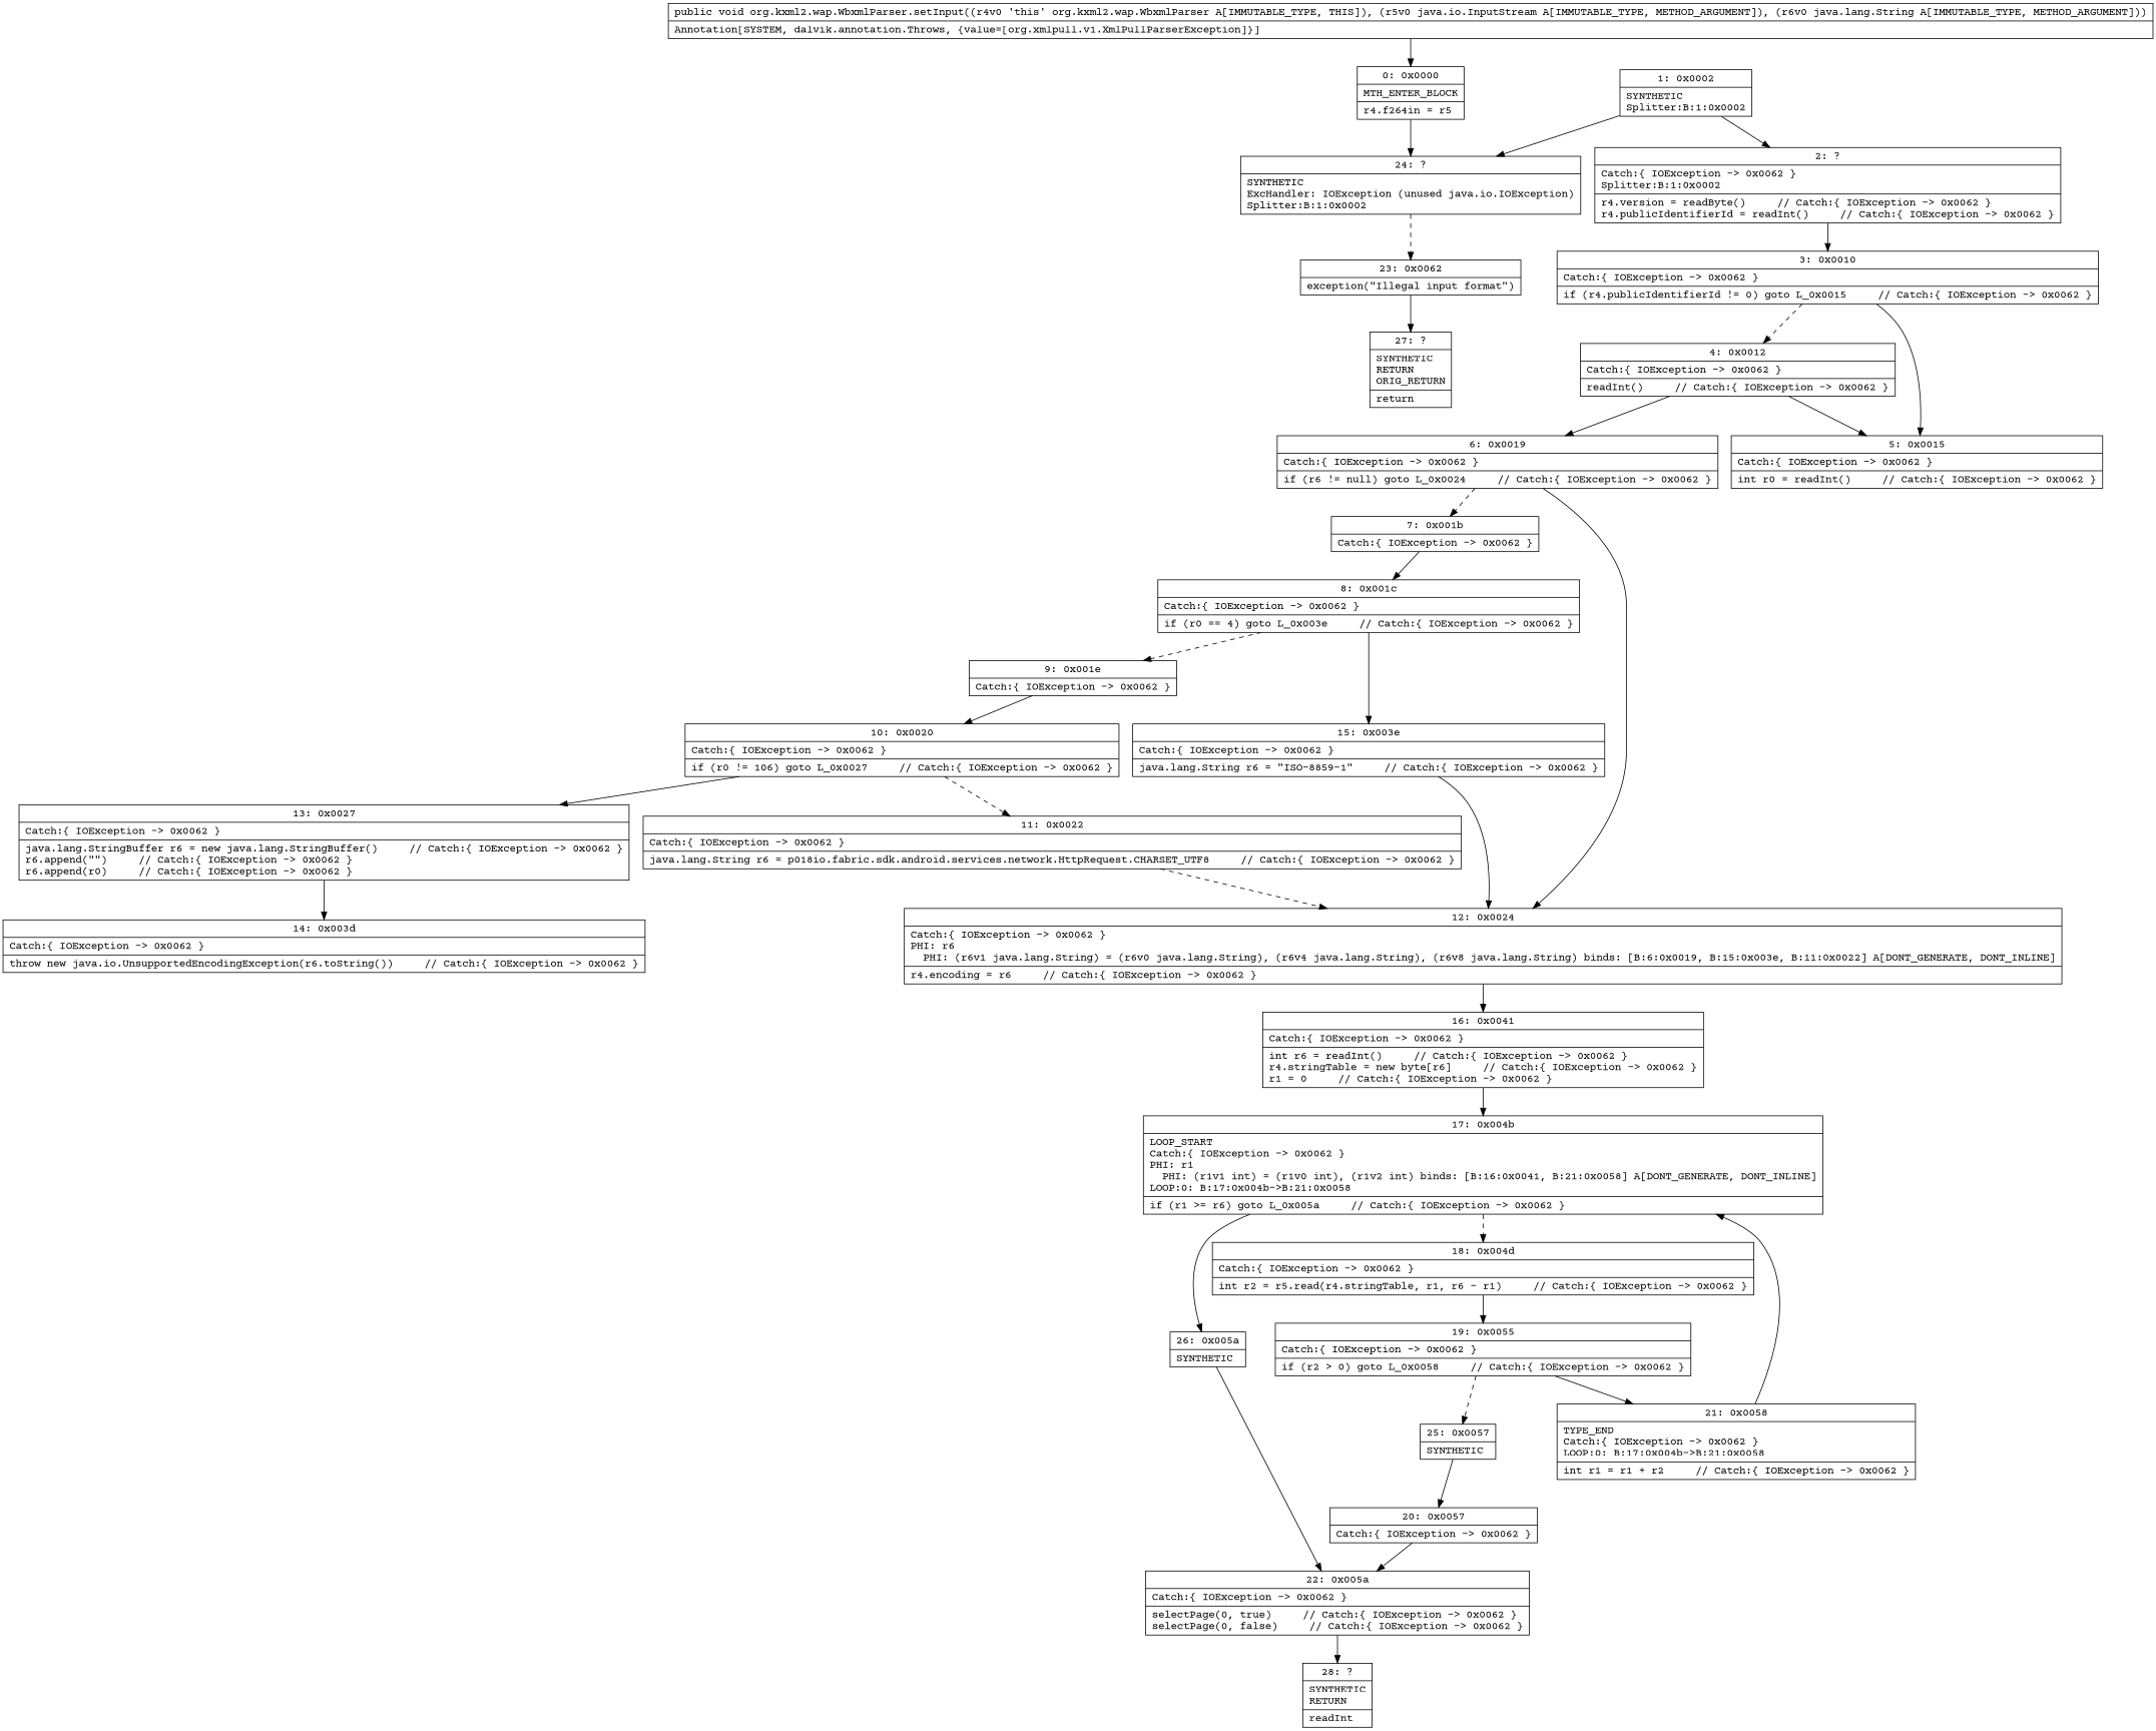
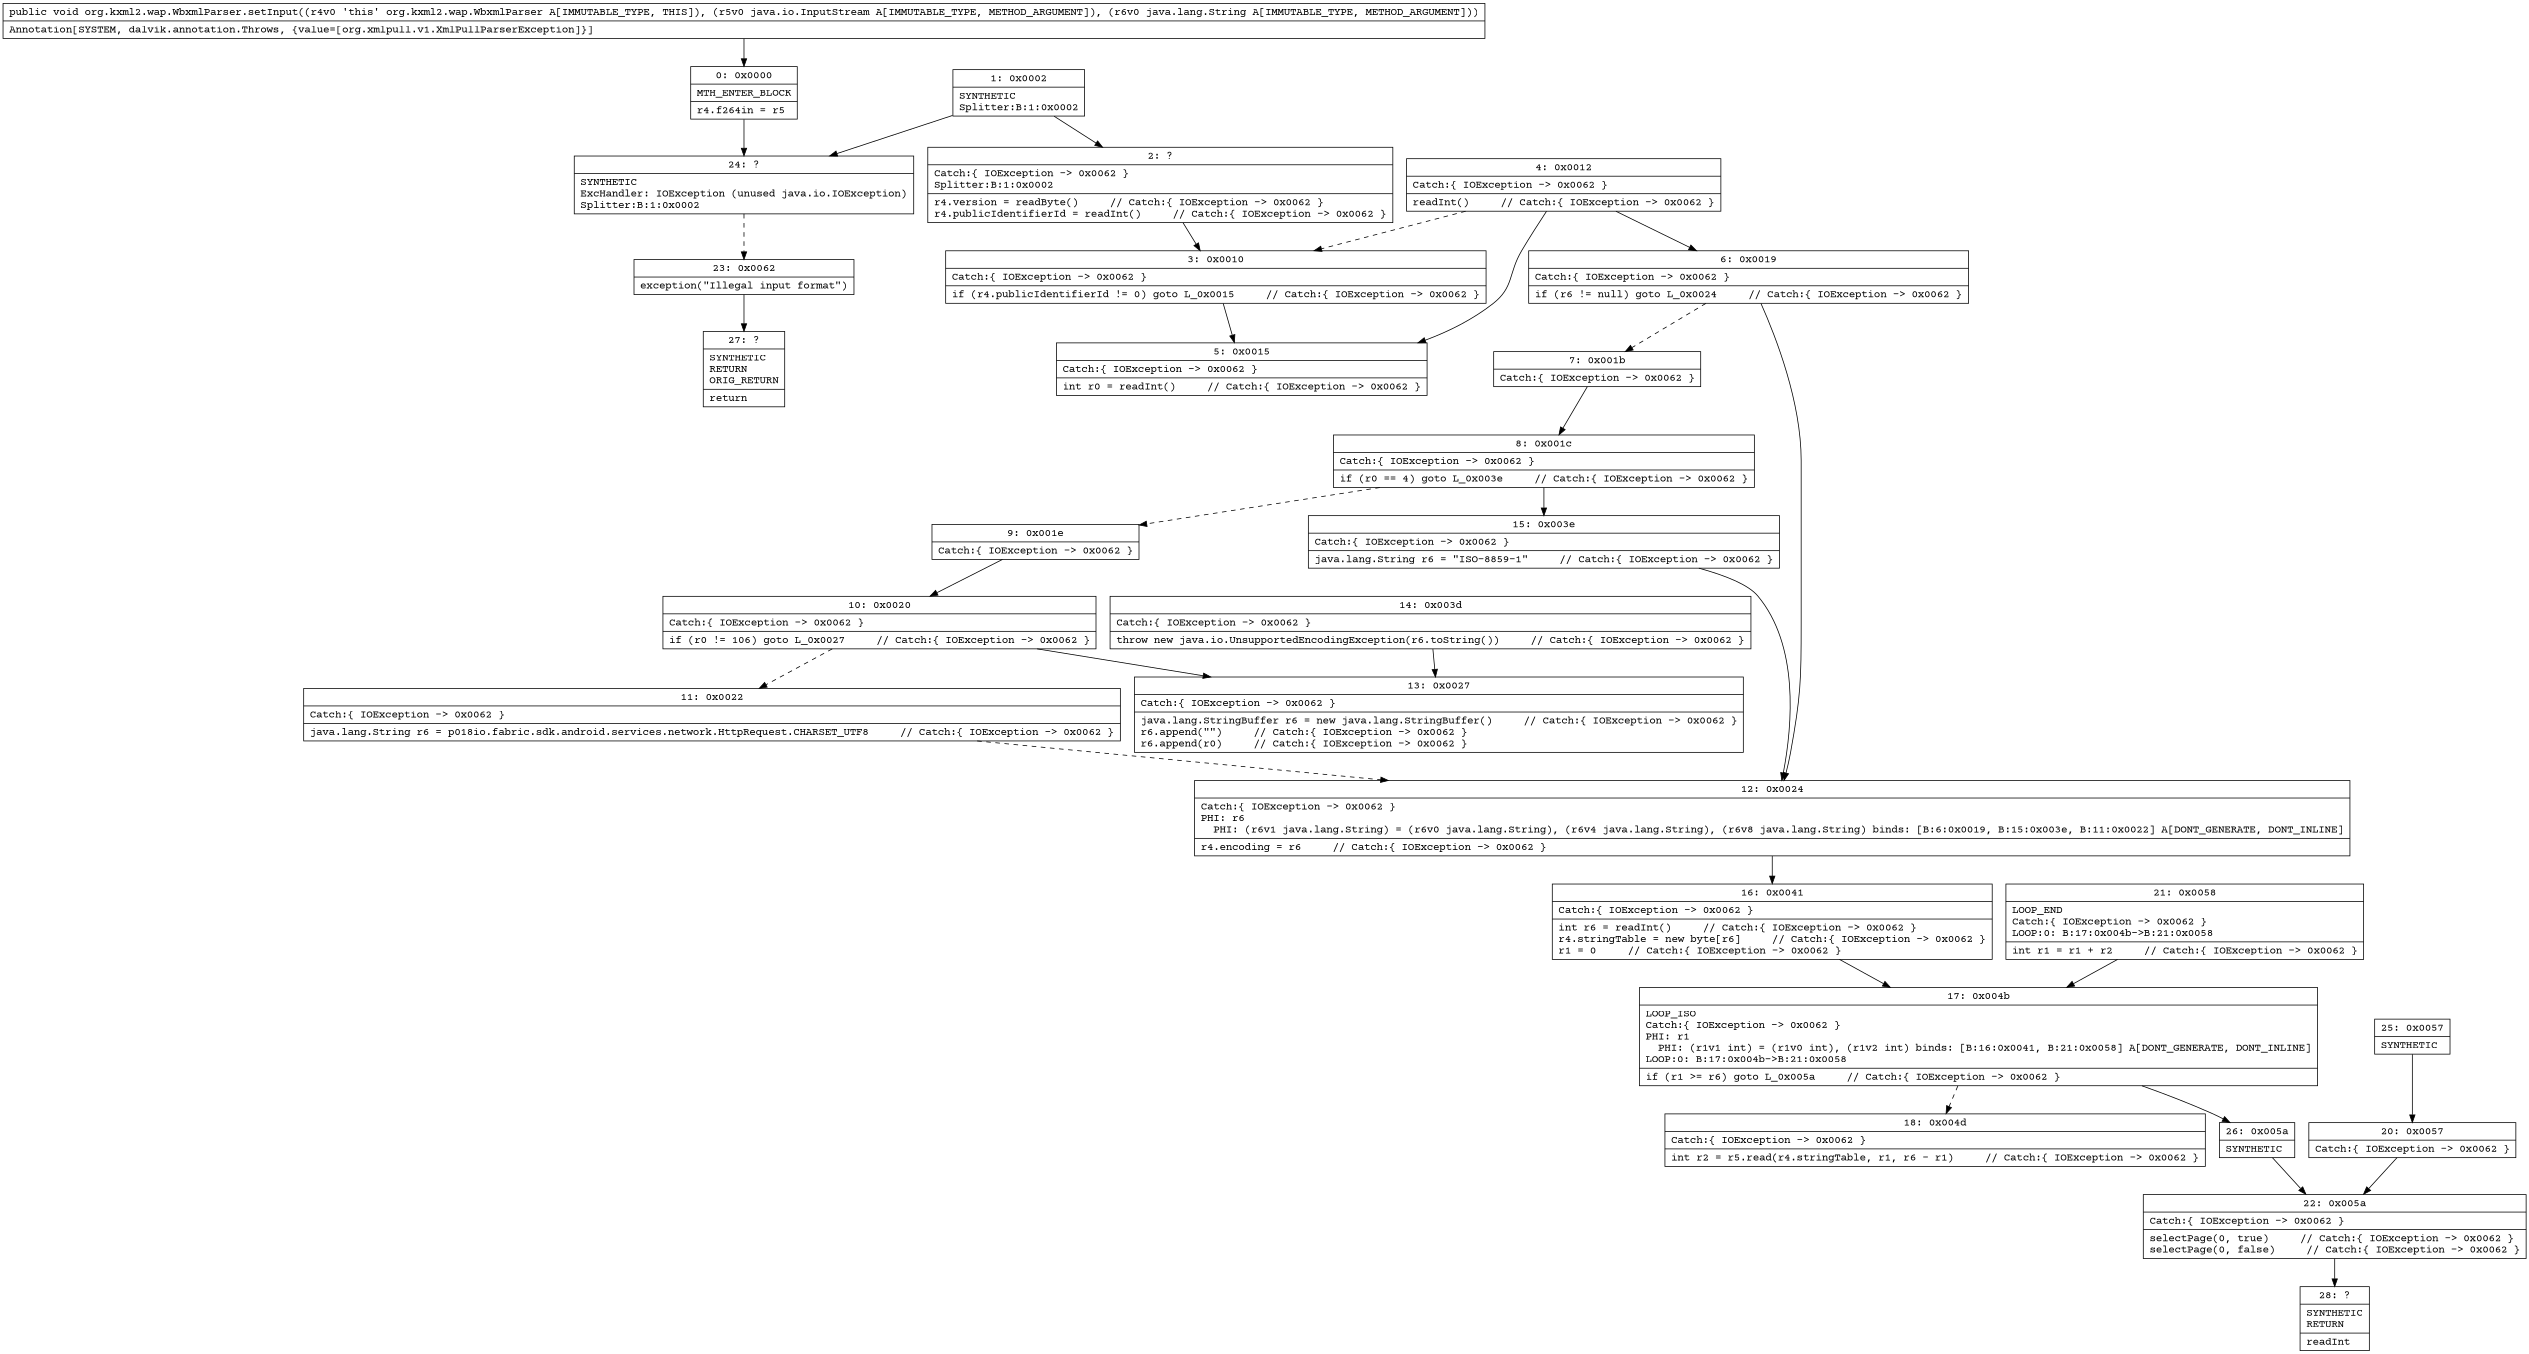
  digraph {
    fontname="Courier Prime"
    node [fontname="Courier Prime" shape=record]
    edge [fontname="Courier Prime"]
    n1 [label="{0\:\ 0x0000|MTH_ENTER_BLOCK\l|r4.f264in = r5\l}"]
    n2 [label="{24\:\ ?|SYNTHETIC\lExcHandler: IOException (unused java.io.IOException)\lSplitter:B:1:0x0002\l}"]
    n3 [label="{1\:\ 0x0002|SYNTHETIC\lSplitter:B:1:0x0002\l}"]
    n4 [label="{2\:\ ?|Catch:\{ IOException \-\> 0x0062 \}\lSplitter:B:1:0x0002\l|r4.version = readByte()     \/\/ Catch:\{ IOException \-\> 0x0062 \}\lr4.publicIdentifierId = readInt()     \/\/ Catch:\{ IOException \-\> 0x0062 \}\l}"]
    n5 [label="{3\:\ 0x0010|Catch:\{ IOException \-\> 0x0062 \}\l|if (r4.publicIdentifierId != 0) goto L_0x0015     \/\/ Catch:\{ IOException \-\> 0x0062 \}\l}"]
    n6 [label="{23\:\ 0x0062|exception(\"Illegal input format\")\l}"]
    n7 [label="{4\:\ 0x0012|Catch:\{ IOException \-\> 0x0062 \}\l|readInt()     \/\/ Catch:\{ IOException \-\> 0x0062 \}\l}"]
    n8 [label="{5\:\ 0x0015|Catch:\{ IOException \-\> 0x0062 \}\l|int r0 = readInt()     \/\/ Catch:\{ IOException \-\> 0x0062 \}\l}"]
    n9 [label="{6\:\ 0x0019|Catch:\{ IOException \-\> 0x0062 \}\l|if (r6 != null) goto L_0x0024     \/\/ Catch:\{ IOException \-\> 0x0062 \}\l}"]
    n10 [label="{7\:\ 0x001b|Catch:\{ IOException \-\> 0x0062 \}\l}"]
    n11 [label="{12\:\ 0x0024|Catch:\{ IOException \-\> 0x0062 \}\lPHI: r6 \l  PHI: (r6v1 java.lang.String) = (r6v0 java.lang.String), (r6v4 java.lang.String), (r6v8 java.lang.String) binds: [B:6:0x0019, B:15:0x003e, B:11:0x0022] A[DONT_GENERATE, DONT_INLINE]\l|r4.encoding = r6     \/\/ Catch:\{ IOException \-\> 0x0062 \}\l}"]
    n12 [label="{8\:\ 0x001c|Catch:\{ IOException \-\> 0x0062 \}\l|if (r0 == 4) goto L_0x003e     \/\/ Catch:\{ IOException \-\> 0x0062 \}\l}"]
    n13 [label="{16\:\ 0x0041|Catch:\{ IOException \-\> 0x0062 \}\l|int r6 = readInt()     \/\/ Catch:\{ IOException \-\> 0x0062 \}\lr4.stringTable = new byte[r6]     \/\/ Catch:\{ IOException \-\> 0x0062 \}\lr1 = 0     \/\/ Catch:\{ IOException \-\> 0x0062 \}\l}"]
    n14 [label="{9\:\ 0x001e|Catch:\{ IOException \-\> 0x0062 \}\l}"]
    n15 [label="{15\:\ 0x003e|Catch:\{ IOException \-\> 0x0062 \}\l|java.lang.String r6 = \"ISO\-8859\-1\"     \/\/ Catch:\{ IOException \-\> 0x0062 \}\l}"]
    n16 [label="{10\:\ 0x0020|Catch:\{ IOException \-\> 0x0062 \}\l|if (r0 != 106) goto L_0x0027     \/\/ Catch:\{ IOException \-\> 0x0062 \}\l}"]
    n17 [label="{11\:\ 0x0022|Catch:\{ IOException \-\> 0x0062 \}\l|java.lang.String r6 = p018io.fabric.sdk.android.services.network.HttpRequest.CHARSET_UTF8     \/\/ Catch:\{ IOException \-\> 0x0062 \}\l}"]
    n18 [label="{13\:\ 0x0027|Catch:\{ IOException \-\> 0x0062 \}\l|java.lang.StringBuffer r6 = new java.lang.StringBuffer()     \/\/ Catch:\{ IOException \-\> 0x0062 \}\lr6.append(\"\")     \/\/ Catch:\{ IOException \-\> 0x0062 \}\lr6.append(r0)     \/\/ Catch:\{ IOException \-\> 0x0062 \}\l}"]
    n19 [label="{14\:\ 0x003d|Catch:\{ IOException \-\> 0x0062 \}\l|throw new java.io.UnsupportedEncodingException(r6.toString())     \/\/ Catch:\{ IOException \-\> 0x0062 \}\l}"]
-   n20 [label="{17\:\ 0x004b|LOOP_START\lCatch:\{ IOException \-\> 0x0062 \}\lPHI: r1 \l  PHI: (r1v1 int) = (r1v0 int), (r1v2 int) binds: [B:16:0x0041, B:21:0x0058] A[DONT_GENERATE, DONT_INLINE]\lLOOP:0: B:17:0x004b\-\>B:21:0x0058\l|if (r1 \>= r6) goto L_0x005a     \/\/ Catch:\{ IOException \-\> 0x0062 \}\l}"]
+   n20 [label="{17\:\ 0x004b|LOOP_ISO\lCatch:\{ IOException \-\> 0x0062 \}\lPHI: r1 \l  PHI: (r1v1 int) = (r1v0 int), (r1v2 int) binds: [B:16:0x0041, B:21:0x0058] A[DONT_GENERATE, DONT_INLINE]\lLOOP:0: B:17:0x004b\-\>B:21:0x0058\l|if (r1 \>= r6) goto L_0x005a     \/\/ Catch:\{ IOException \-\> 0x0062 \}\l}"]
    n21 [label="{18\:\ 0x004d|Catch:\{ IOException \-\> 0x0062 \}\l|int r2 = r5.read(r4.stringTable, r1, r6 \- r1)     \/\/ Catch:\{ IOException \-\> 0x0062 \}\l}"]
    n22 [label="{26\:\ 0x005a|SYNTHETIC\l}"]
-   n23 [label="{19\:\ 0x0055|Catch:\{ IOException \-\> 0x0062 \}\l|if (r2 \> 0) goto L_0x0058     \/\/ Catch:\{ IOException \-\> 0x0062 \}\l}"]
    n24 [label="{22\:\ 0x005a|Catch:\{ IOException \-\> 0x0062 \}\l|selectPage(0, true)     \/\/ Catch:\{ IOException \-\> 0x0062 \}\lselectPage(0, false)     \/\/ Catch:\{ IOException \-\> 0x0062 \}\l}"]
-   n25 [label="{21\:\ 0x0058|TYPE_END\lCatch:\{ IOException \-\> 0x0062 \}\lLOOP:0: B:17:0x004b\-\>B:21:0x0058\l|int r1 = r1 + r2     \/\/ Catch:\{ IOException \-\> 0x0062 \}\l}"]
+   n25 [label="{21\:\ 0x0058|LOOP_END\lCatch:\{ IOException \-\> 0x0062 \}\lLOOP:0: B:17:0x004b\-\>B:21:0x0058\l|int r1 = r1 + r2     \/\/ Catch:\{ IOException \-\> 0x0062 \}\l}"]
    n26 [label="{25\:\ 0x0057|SYNTHETIC\l}"]
    n27 [label="{20\:\ 0x0057|Catch:\{ IOException \-\> 0x0062 \}\l}"]
    n28 [label="{28\:\ ?|SYNTHETIC\lRETURN\l|readInt\l}"]
    n29 [label="{27\:\ ?|SYNTHETIC\lRETURN\lORIG_RETURN\l|return\l}"]
    n30 [label="{public void org.kxml2.wap.WbxmlParser.setInput((r4v0 'this' org.kxml2.wap.WbxmlParser A[IMMUTABLE_TYPE, THIS]), (r5v0 java.io.InputStream A[IMMUTABLE_TYPE, METHOD_ARGUMENT]), (r6v0 java.lang.String A[IMMUTABLE_TYPE, METHOD_ARGUMENT]))  | Annotation[SYSTEM, dalvik.annotation.Throws, \{value=[org.xmlpull.v1.XmlPullParserException]\}]\l}"]
    n1 -> n2
    n2 -> n6 [style=dashed]
    n3 -> n2
    n3 -> n4
    n4 -> n5
-   n5 -> n7 [style=dashed]
+   n7 -> n5 [style=dashed]
    n5 -> n8
    n6 -> n29
    n7 -> n8
    n7 -> n9
    n9 -> n10 [style=dashed]
    n9 -> n11
    n10 -> n12
    n11 -> n13
    n12 -> n14 [style=dashed]
    n12 -> n15
    n13 -> n20
    n14 -> n16
    n15 -> n11
    n16 -> n17 [style=dashed]
    n16 -> n18
    n17 -> n11 [style=dashed]
-   n18 -> n19
+   n19 -> n18
    n20 -> n21 [style=dashed]
    n20 -> n22
-   n21 -> n23
    n22 -> n24
-   n23 -> n25
-   n23 -> n26 [style=dashed]
    n24 -> n28
    n25 -> n20
    n26 -> n27
    n27 -> n24
    n30 -> n1
  }
